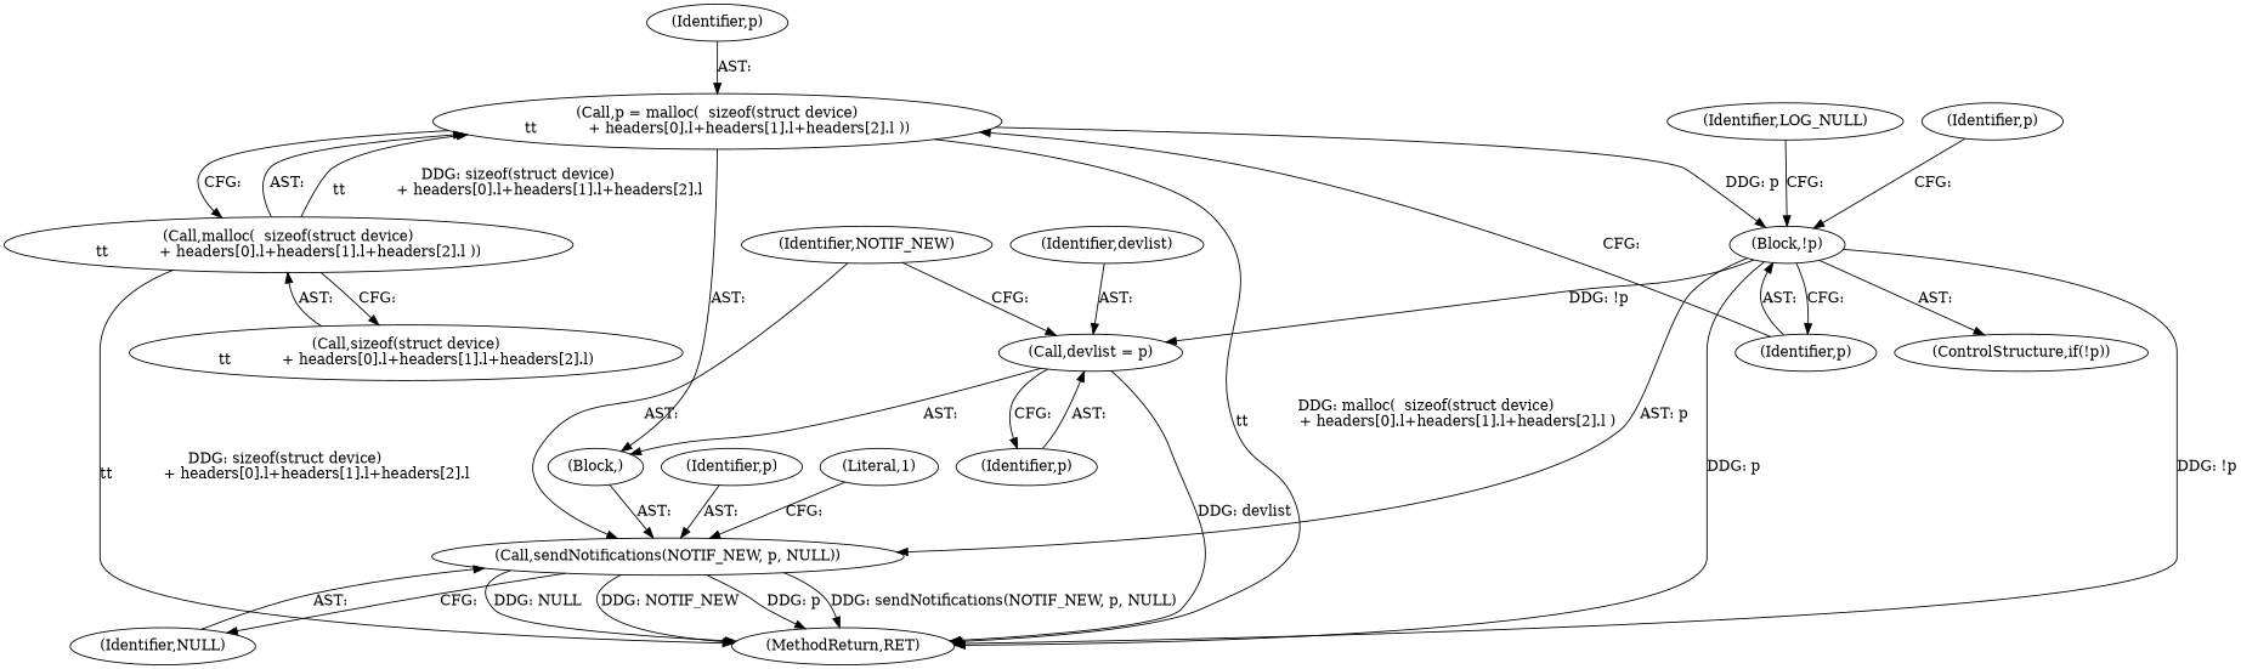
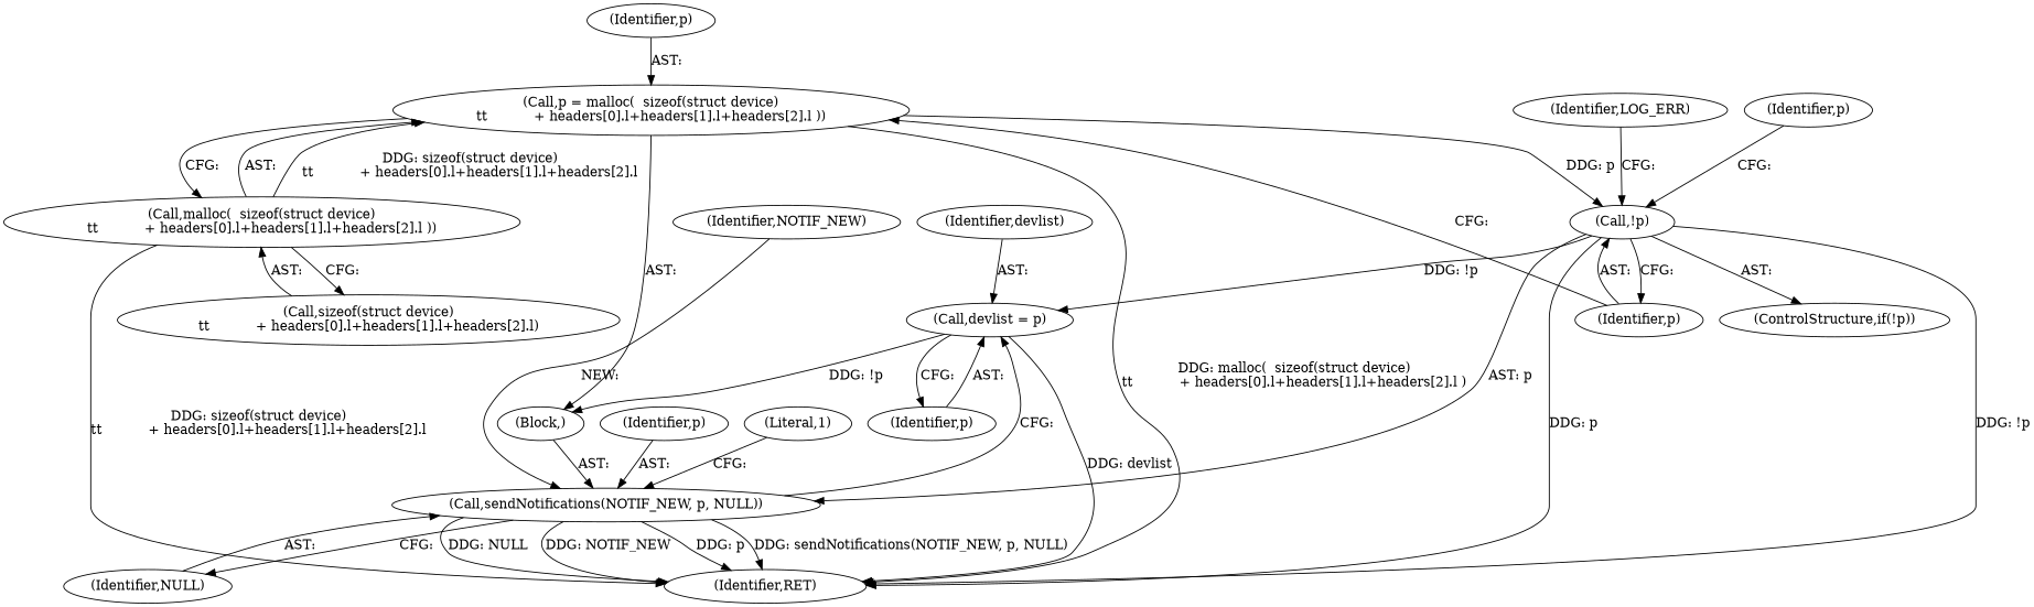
  digraph {
    n1 [label="(Call,p = malloc(  sizeof(struct device)\n\t\t           + headers[0].l+headers[1].l+headers[2].l ))"]
    n2 [label="(Call,malloc(  sizeof(struct device)\n\t\t           + headers[0].l+headers[1].l+headers[2].l ))"]
-   n3 [label="(Block,!p)"]
-   n4 [label="(MethodReturn,RET)"]
+   n3 [label="(Call,!p)"]
+   n4 [label="(Identifier,RET)"]
    n5 [label="(Block,)"]
    n6 [label="(Call,sizeof(struct device)\n\t\t           + headers[0].l+headers[1].l+headers[2].l)"]
    n7 [label="(Call,devlist = p)"]
    n8 [label="(Call,sendNotifications(NOTIF_NEW, p, NULL))"]
    n9 [label="(Identifier,p)"]
    n10 [label="(ControlStructure,if(!p))"]
    n11 [label="(Identifier,p)"]
    n12 [label="(Identifier,NULL)"]
    n13 [label="(Identifier,NOTIF_NEW)"]
-   n14 [label="(Identifier,LOG_NULL)"]
+   n14 [label="(Identifier,LOG_ERR)"]
    n15 [label="(Identifier,devlist)"]
    n16 [label="(Identifier,p)"]
    n17 [label="(Literal,1)"]
    n18 [label="(Identifier,p)"]
    n19 [label="(Identifier,p)"]
    n1 -> n2 [label="CFG: "]
    n1 -> n3 [label="DDG: p"]
    n1 -> n4 [label="DDG: malloc(  sizeof(struct device)\n\t\t           + headers[0].l+headers[1].l+headers[2].l )"]
    n1 -> n5 [label="AST: "]
    n2 -> n1 [label="AST: "]
    n2 -> n1 [label="DDG: sizeof(struct device)\n\t\t           + headers[0].l+headers[1].l+headers[2].l"]
    n2 -> n4 [label="DDG: sizeof(struct device)\n\t\t           + headers[0].l+headers[1].l+headers[2].l"]
    n2 -> n6 [label="CFG: "]
    n3 -> n4 [label="DDG: p"]
    n3 -> n4 [label="DDG: !p"]
    n3 -> n7 [label="DDG: !p"]
    n3 -> n8 [label="AST: p"]
    n3 -> n9 [label="CFG: "]
    n3 -> n10 [label="AST: "]
    n5 -> n8 [label="AST: "]
    n6 -> n2 [label="AST: "]
    n7 -> n4 [label="DDG: devlist"]
-   n7 -> n5 [label="AST: "]
+   n7 -> n5 [label="DDG: !p"]
    n7 -> n11 [label="CFG: "]
    n8 -> n4 [label="DDG: p"]
    n8 -> n4 [label="DDG: sendNotifications(NOTIF_NEW, p, NULL)"]
    n8 -> n4 [label="DDG: NULL"]
    n8 -> n4 [label="DDG: NOTIF_NEW"]
    n8 -> n12 [label="CFG: "]
    n9 -> n1 [label="CFG: "]
    n9 -> n3 [label="AST: "]
    n11 -> n7 [label="AST: "]
    n12 -> n8 [label="AST: "]
-   n13 -> n7 [label="CFG: "]
-   n13 -> n8 [label="AST: "]
+   n8 -> n7 [label="CFG: "]
+   n13 -> n8 [label="NEW: "]
    n14 -> n3 [label="CFG: "]
    n15 -> n7 [label="AST: "]
    n16 -> n8 [label="AST: "]
    n17 -> n8 [label="CFG: "]
    n18 -> n1 [label="AST: "]
    n19 -> n3 [label="CFG: "]
  }
